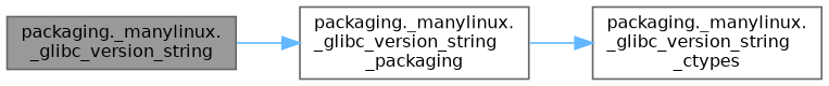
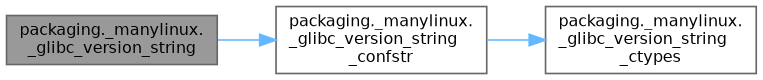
  digraph {
    rankdir=LR
    node [color=grey40 fillcolor=white fontname=Helvetica fontsize=10 shape=box style=filled]
    edge [color=steelblue1 fontname=Helvetica fontsize=10 labelfontname=Helvetica labelfontsize=10 style=solid]
    n1 [color=gray40 fillcolor=grey60 fontcolor=black height=0.2 label="packaging._manylinux.\l_glibc_version_string" width=0.4]
-   n2 [height=0.2 label="packaging._manylinux.\l_glibc_version_string\l_packaging" width=0.4]
+   n2 [height=0.2 label="packaging._manylinux.\l_glibc_version_string\l_confstr" width=0.4]
    n3 [height=0.2 label="packaging._manylinux.\l_glibc_version_string\l_ctypes" width=0.4]
    n1 -> n2
    n2 -> n3
  }
